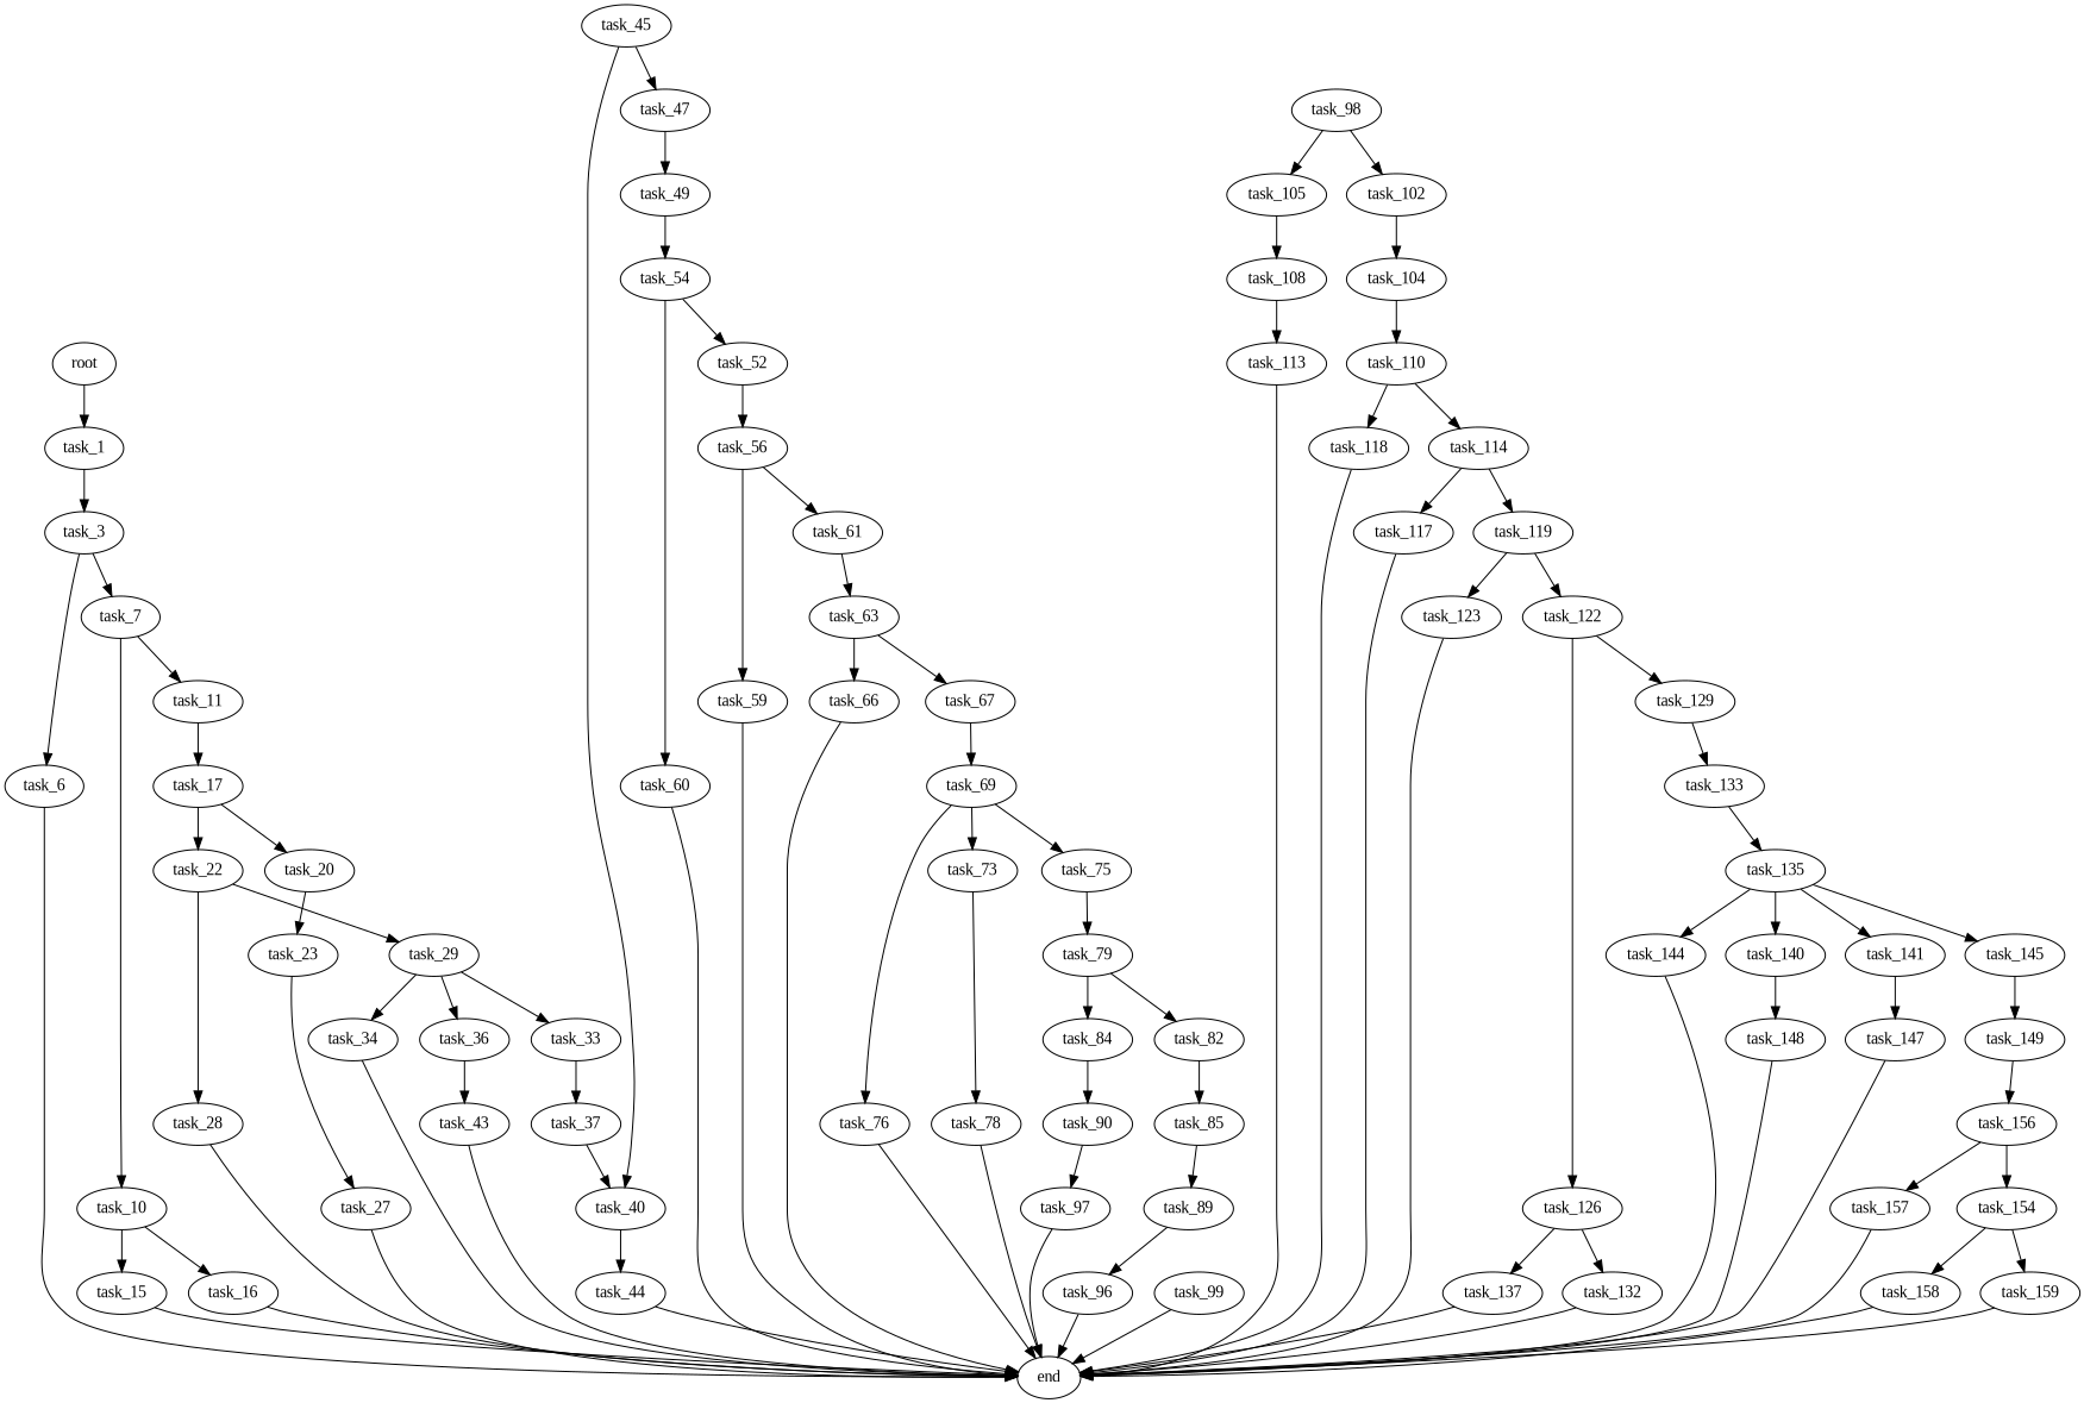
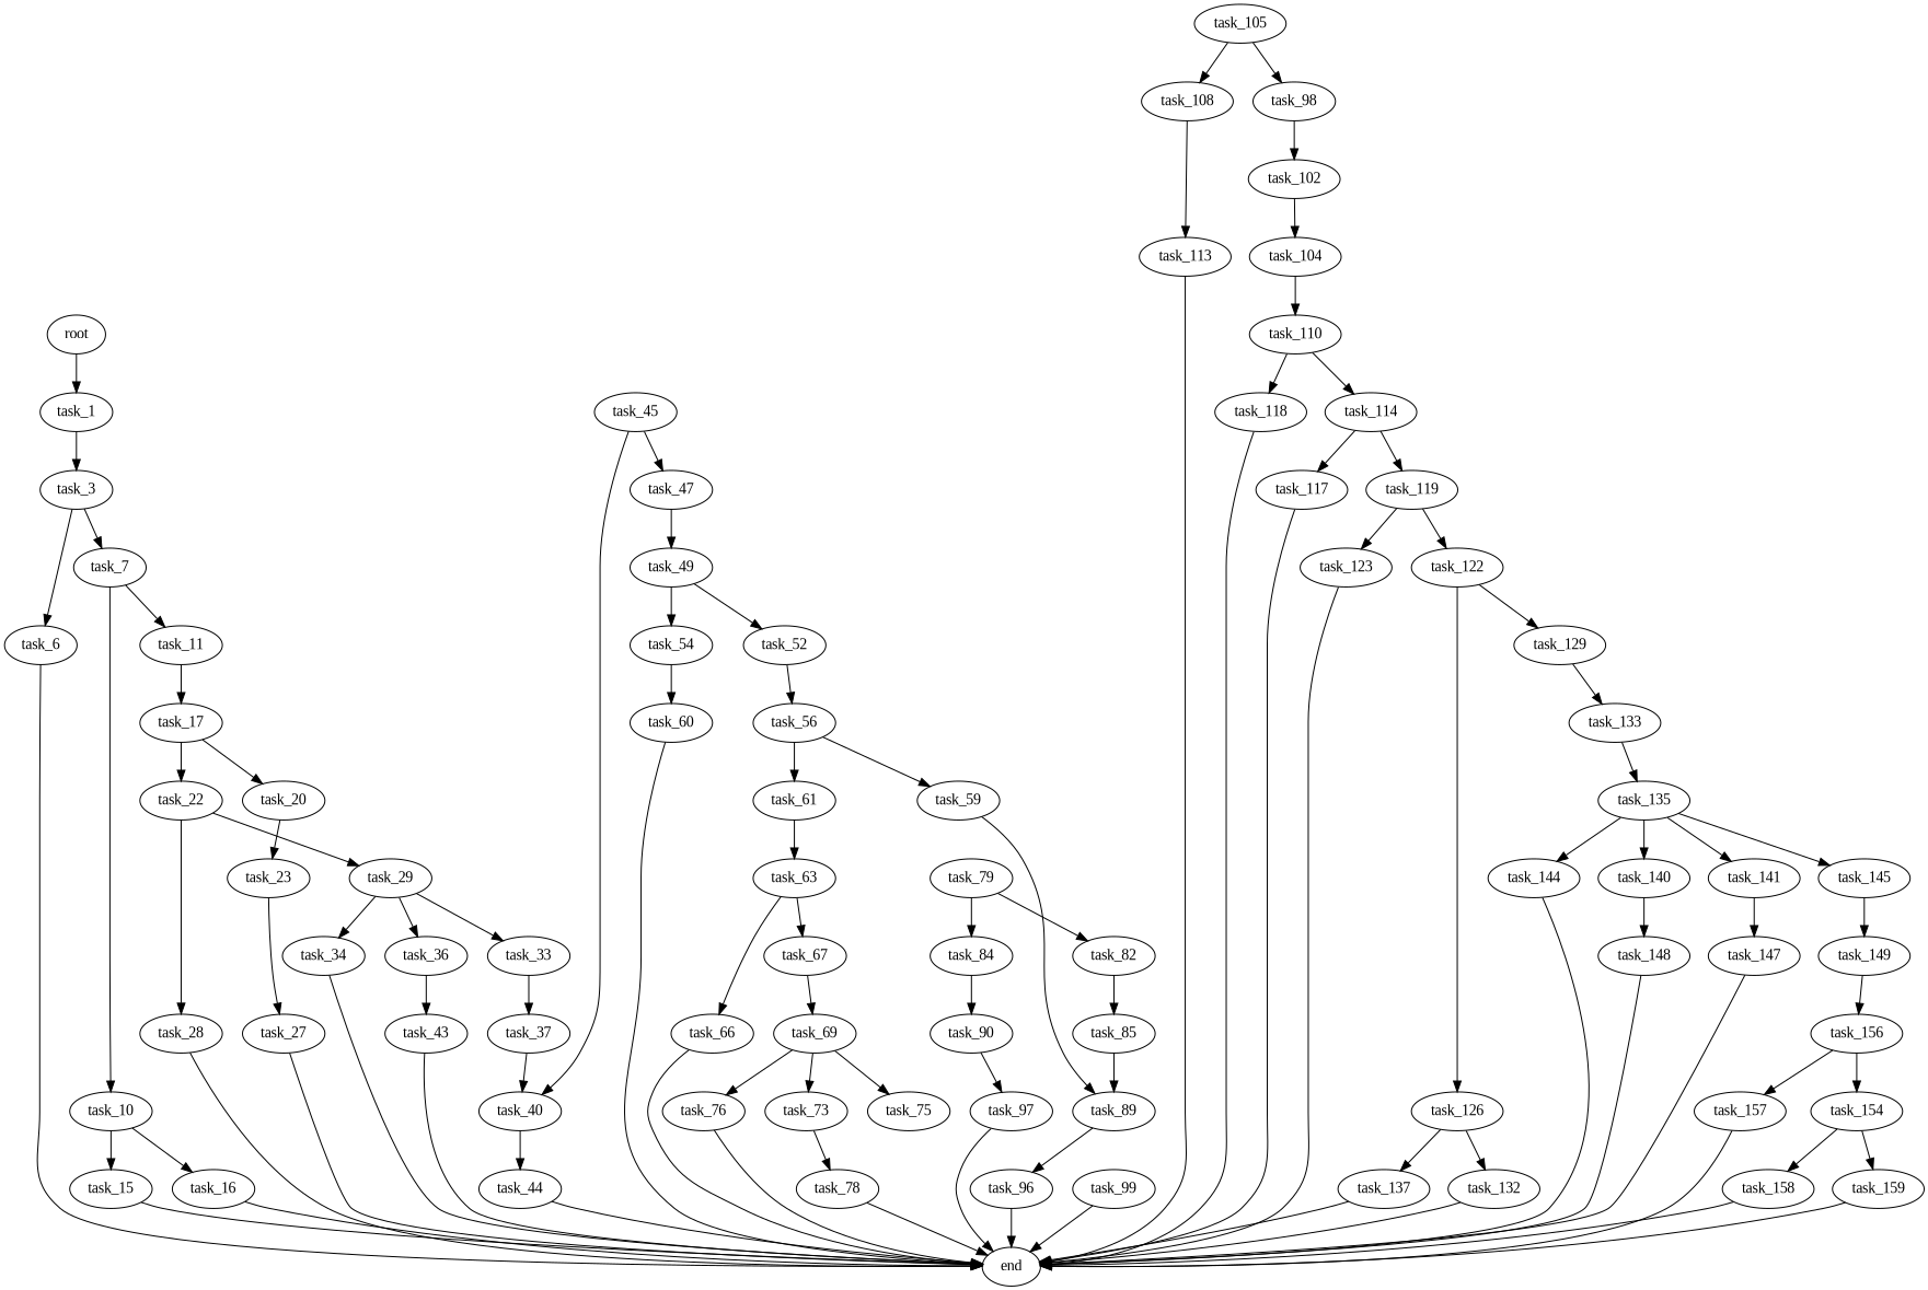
  digraph {
    fontname="Liberation Serif"
    node [fontname="Liberation Serif"]
    edge [fontname="Liberation Serif"]
    root
    task_1
    task_3
    task_6
    task_7
    end
    task_10
    task_11
    task_15
    task_16
    task_17
    task_20
    task_22
    task_23
    task_28
    task_29
    task_27
    task_33
    task_34
    task_36
    task_37
    task_43
    task_40
    task_44
    task_45
    task_47
    task_49
    task_52
    task_54
    task_56
    task_60
    task_59
    task_61
    task_63
    task_66
    task_67
    task_69
    task_73
    task_75
    task_76
    task_78
    task_79
    task_82
    task_84
    task_85
    task_90
    task_89
    task_97
    task_96
    task_98
    task_102
    task_105
    task_99
    task_104
    task_108
    task_110
    task_113
    task_114
    task_118
    task_117
    task_119
    task_122
    task_123
    task_126
    task_129
    n66 [label=task_137]
    task_132
    task_133
    task_135
    task_140
    task_141
    task_144
    task_145
    task_148
    task_147
    task_149
    n77 [label=task_156]
    task_154
    task_157
    task_158
    task_159
    root -> task_1
    task_1 -> task_3
    task_3 -> task_6
    task_3 -> task_7
    task_6 -> end
    task_7 -> task_10
    task_7 -> task_11
    task_10 -> task_15
    task_10 -> task_16
    task_11 -> task_17
    task_15 -> end
    task_16 -> end
    task_17 -> task_20
    task_17 -> task_22
    task_20 -> task_23
    task_22 -> task_28
    task_22 -> task_29
    task_23 -> task_27
    task_28 -> end
    task_29 -> task_33
    task_29 -> task_34
    task_29 -> task_36
    task_27 -> end
    task_33 -> task_37
    task_34 -> end
    task_36 -> task_43
    task_37 -> task_40
    task_43 -> end
    task_40 -> task_44
    task_44 -> end
    task_45 -> task_40
    task_45 -> task_47
    task_47 -> task_49
-   task_54 -> task_52
+   task_49 -> task_52
    task_49 -> task_54
    task_52 -> task_56
    task_54 -> task_60
    task_56 -> task_59
    task_56 -> task_61
    task_60 -> end
-   task_59 -> end
+   task_59 -> task_89
    task_61 -> task_63
    task_63 -> task_66
    task_63 -> task_67
    task_66 -> end
    task_67 -> task_69
    task_69 -> task_73
    task_69 -> task_75
    task_69 -> task_76
    task_73 -> task_78
-   task_75 -> task_79
    task_76 -> end
    task_78 -> end
    task_79 -> task_82
    task_79 -> task_84
    task_82 -> task_85
    task_84 -> task_90
    task_85 -> task_89
    task_90 -> task_97
    task_89 -> task_96
    task_97 -> end
    task_96 -> end
    task_98 -> task_102
-   task_98 -> task_105
+   task_105 -> task_98
    task_102 -> task_104
    task_105 -> task_108
    task_99 -> end
    task_104 -> task_110
    task_108 -> task_113
    task_110 -> task_114
    task_110 -> task_118
    task_113 -> end
    task_114 -> task_117
    task_114 -> task_119
    task_118 -> end
    task_117 -> end
    task_119 -> task_122
    task_119 -> task_123
    task_122 -> task_126
    task_122 -> task_129
    task_123 -> end
    task_126 -> n66
    task_126 -> task_132
    task_129 -> task_133
    n66 -> end
    task_132 -> end
    task_133 -> task_135
    task_135 -> task_140
    task_135 -> task_141
    task_135 -> task_144
    task_135 -> task_145
    task_140 -> task_148
    task_141 -> task_147
    task_144 -> end
    task_145 -> task_149
    task_148 -> end
    task_147 -> end
    task_149 -> n77
    n77 -> task_154
    n77 -> task_157
    task_154 -> task_158
    task_154 -> task_159
    task_157 -> end
    task_158 -> end
    task_159 -> end
  }
